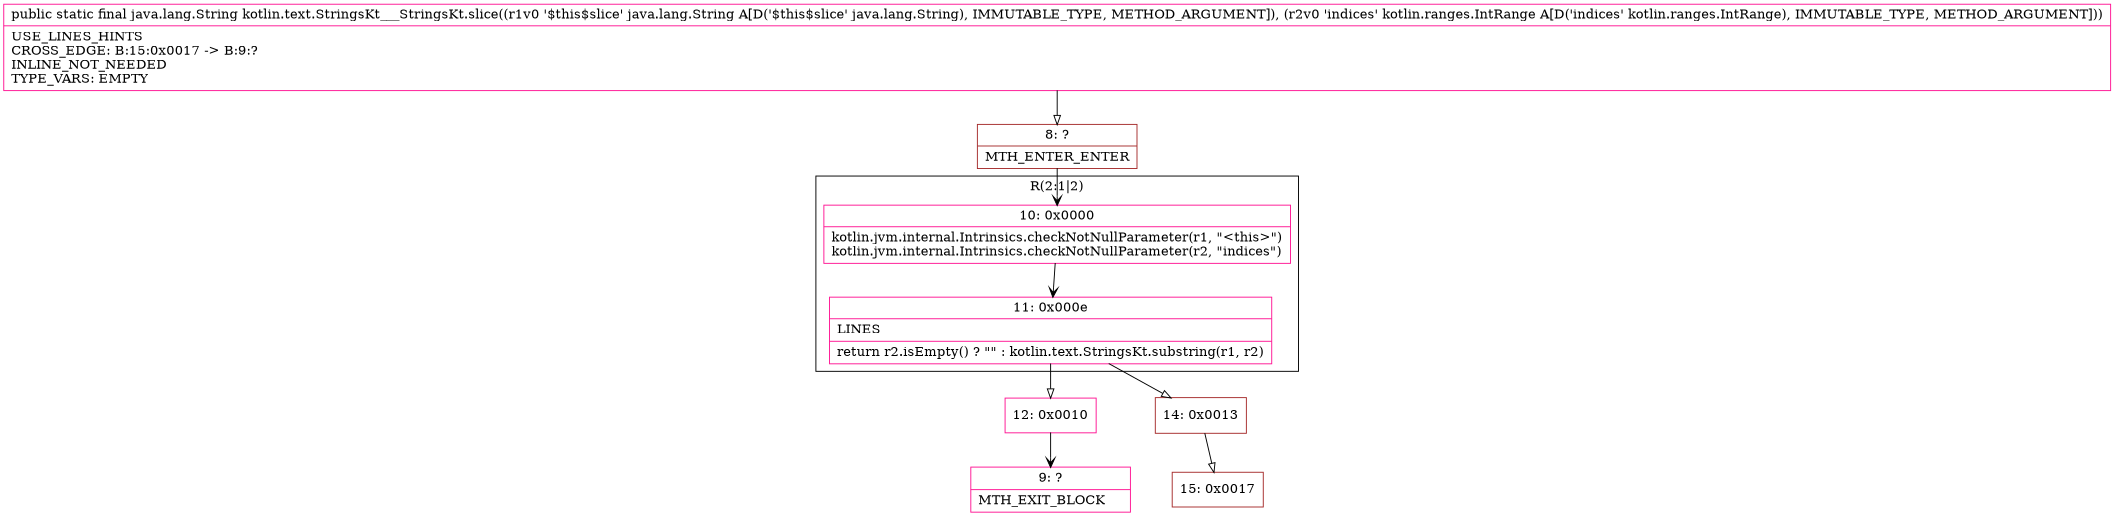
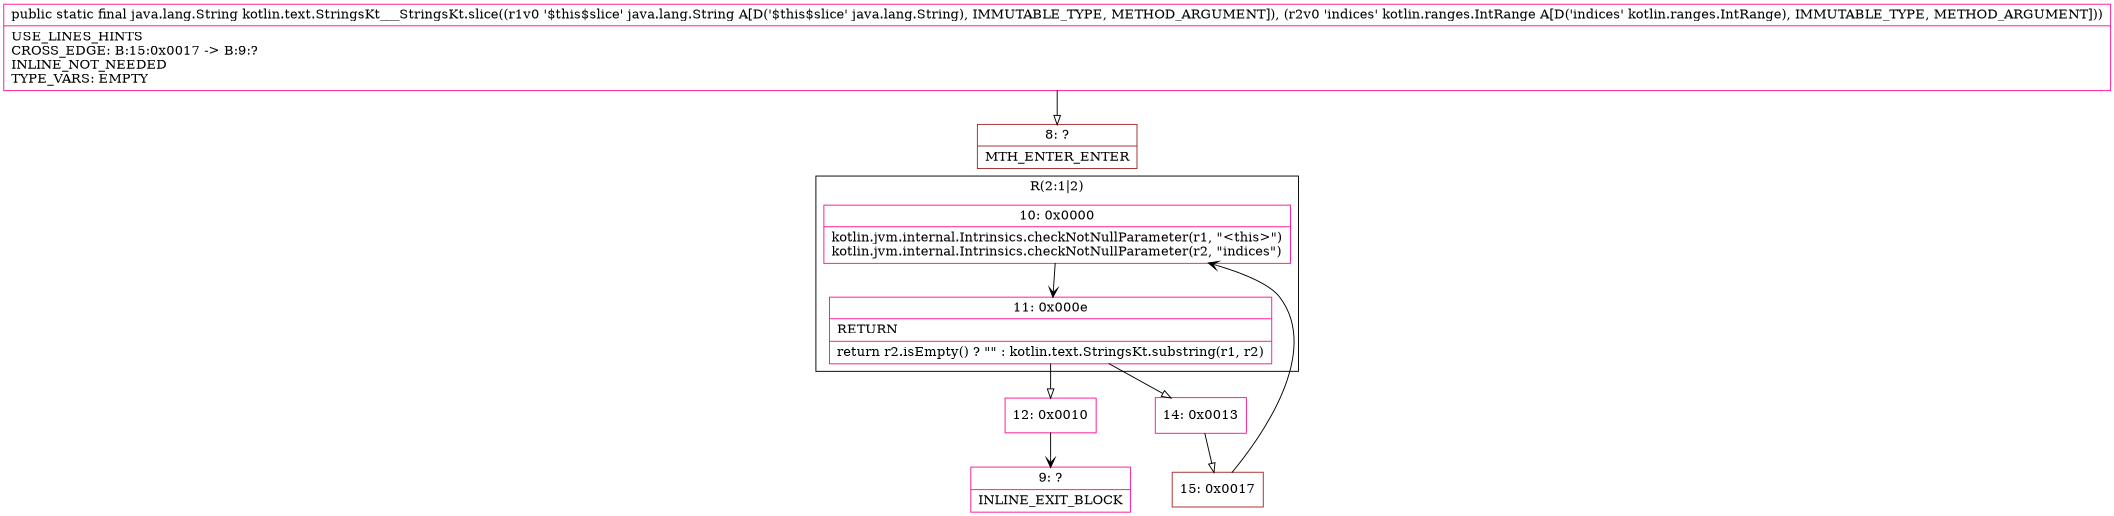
  digraph {
    node [color=deeppink shape=record]
    edge [arrowhead=onormal]
    n1 [label="{10\:\ 0x0000|kotlin.jvm.internal.Intrinsics.checkNotNullParameter(r1, \"\<this\>\")\lkotlin.jvm.internal.Intrinsics.checkNotNullParameter(r2, \"indices\")\l}"]
-   n2 [label="{11\:\ 0x000e|LINES\l|return r2.isEmpty() ? \"\" : kotlin.text.StringsKt.substring(r1, r2)\l}"]
+   n2 [label="{11\:\ 0x000e|RETURN\l|return r2.isEmpty() ? \"\" : kotlin.text.StringsKt.substring(r1, r2)\l}"]
    n3 [label="{12\:\ 0x0010}"]
-   n4 [color=brown label="{14\:\ 0x0013}"]
-   n5 [label="{9\:\ ?|MTH_EXIT_BLOCK\l}"]
+   n4 [label="{14\:\ 0x0013}"]
+   n5 [label="{9\:\ ?|INLINE_EXIT_BLOCK\l}"]
    n6 [color=brown label="{15\:\ 0x0017}"]
    n7 [color=brown label="{8\:\ ?|MTH_ENTER_ENTER\l}"]
    n8 [label="{public static final java.lang.String kotlin.text.StringsKt___StringsKt.slice((r1v0 '$this$slice' java.lang.String A[D('$this$slice' java.lang.String), IMMUTABLE_TYPE, METHOD_ARGUMENT]), (r2v0 'indices' kotlin.ranges.IntRange A[D('indices' kotlin.ranges.IntRange), IMMUTABLE_TYPE, METHOD_ARGUMENT]))  | USE_LINES_HINTS\lCROSS_EDGE: B:15:0x0017 \-\> B:9:?\lINLINE_NOT_NEEDED\lTYPE_VARS: EMPTY\l}"]
    subgraph cluster_1 {
      label="R(2:1|2)"
      n1
      n2
    }
    n1 -> n2 [arrowhead=vee]
    n2 -> n3
    n2 -> n4
    n3 -> n5 [arrowhead=vee]
    n4 -> n6
-   n7 -> n1 [arrowhead=vee]
+   n6 -> n1 [arrowhead=vee]
    n8 -> n7
  }
